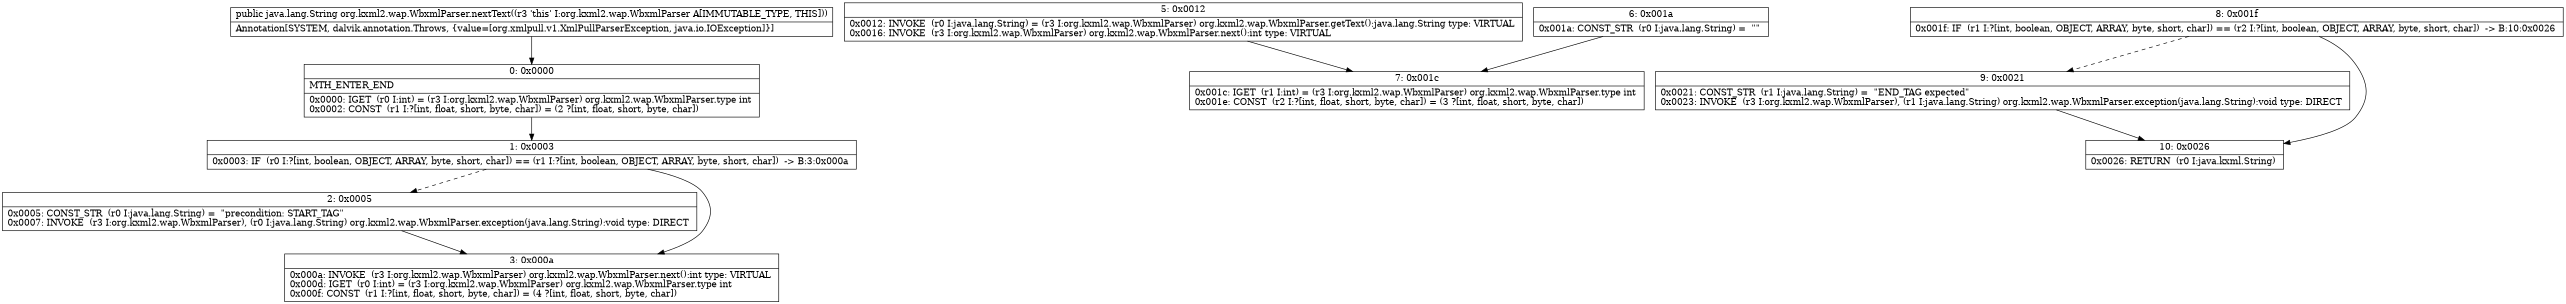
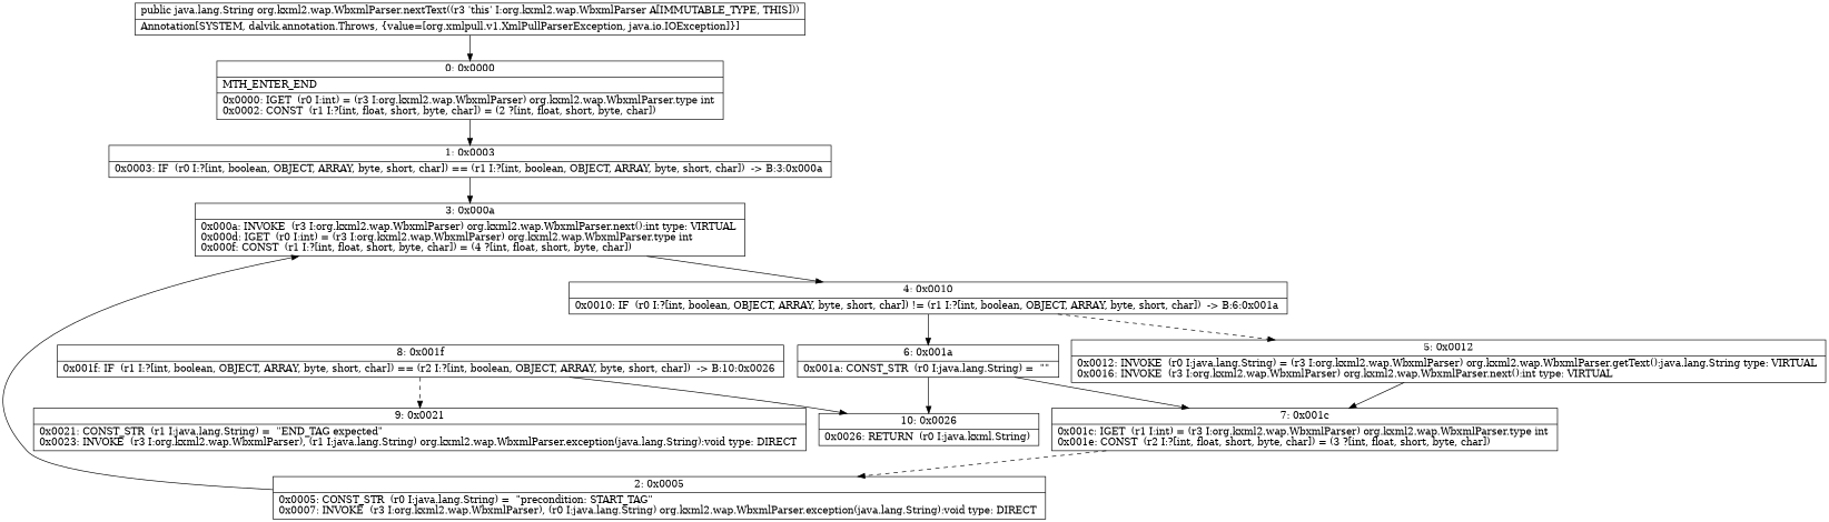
  digraph {
    node [shape=record]
    n1 [label="{0\:\ 0x0000|MTH_ENTER_END\l|0x0000: IGET  (r0 I:int) = (r3 I:org.kxml2.wap.WbxmlParser) org.kxml2.wap.WbxmlParser.type int \l0x0002: CONST  (r1 I:?[int, float, short, byte, char]) = (2 ?[int, float, short, byte, char]) \l}"]
    n2 [label="{1\:\ 0x0003|0x0003: IF  (r0 I:?[int, boolean, OBJECT, ARRAY, byte, short, char]) == (r1 I:?[int, boolean, OBJECT, ARRAY, byte, short, char])  \-\> B:3:0x000a \l}"]
    n3 [label="{2\:\ 0x0005|0x0005: CONST_STR  (r0 I:java.lang.String) =  \"precondition: START_TAG\" \l0x0007: INVOKE  (r3 I:org.kxml2.wap.WbxmlParser), (r0 I:java.lang.String) org.kxml2.wap.WbxmlParser.exception(java.lang.String):void type: DIRECT \l}"]
    n4 [label="{3\:\ 0x000a|0x000a: INVOKE  (r3 I:org.kxml2.wap.WbxmlParser) org.kxml2.wap.WbxmlParser.next():int type: VIRTUAL \l0x000d: IGET  (r0 I:int) = (r3 I:org.kxml2.wap.WbxmlParser) org.kxml2.wap.WbxmlParser.type int \l0x000f: CONST  (r1 I:?[int, float, short, byte, char]) = (4 ?[int, float, short, byte, char]) \l}"]
+   n5 [label="{4\:\ 0x0010|0x0010: IF  (r0 I:?[int, boolean, OBJECT, ARRAY, byte, short, char]) != (r1 I:?[int, boolean, OBJECT, ARRAY, byte, short, char])  \-\> B:6:0x001a \l}"]
    n6 [label="{5\:\ 0x0012|0x0012: INVOKE  (r0 I:java.lang.String) = (r3 I:org.kxml2.wap.WbxmlParser) org.kxml2.wap.WbxmlParser.getText():java.lang.String type: VIRTUAL \l0x0016: INVOKE  (r3 I:org.kxml2.wap.WbxmlParser) org.kxml2.wap.WbxmlParser.next():int type: VIRTUAL \l}"]
    n7 [label="{6\:\ 0x001a|0x001a: CONST_STR  (r0 I:java.lang.String) =  \"\" \l}"]
    n8 [label="{7\:\ 0x001c|0x001c: IGET  (r1 I:int) = (r3 I:org.kxml2.wap.WbxmlParser) org.kxml2.wap.WbxmlParser.type int \l0x001e: CONST  (r2 I:?[int, float, short, byte, char]) = (3 ?[int, float, short, byte, char]) \l}"]
    n9 [label="{8\:\ 0x001f|0x001f: IF  (r1 I:?[int, boolean, OBJECT, ARRAY, byte, short, char]) == (r2 I:?[int, boolean, OBJECT, ARRAY, byte, short, char])  \-\> B:10:0x0026 \l}"]
    n10 [label="{9\:\ 0x0021|0x0021: CONST_STR  (r1 I:java.lang.String) =  \"END_TAG expected\" \l0x0023: INVOKE  (r3 I:org.kxml2.wap.WbxmlParser), (r1 I:java.lang.String) org.kxml2.wap.WbxmlParser.exception(java.lang.String):void type: DIRECT \l}"]
    n11 [label="{10\:\ 0x0026|0x0026: RETURN  (r0 I:java.kxml.String) \l}"]
    n12 [label="{public java.lang.String org.kxml2.wap.WbxmlParser.nextText((r3 'this' I:org.kxml2.wap.WbxmlParser A[IMMUTABLE_TYPE, THIS]))  | Annotation[SYSTEM, dalvik.annotation.Throws, \{value=[org.xmlpull.v1.XmlPullParserException, java.io.IOException]\}]\l}"]
    n1 -> n2
-   n2 -> n3 [style=dashed]
+   n8 -> n3 [style=dashed]
    n2 -> n4
    n3 -> n4
+   n4 -> n5
+   n5 -> n6 [style=dashed]
+   n5 -> n7
    n6 -> n8
    n7 -> n8
    n9 -> n10 [style=dashed]
    n9 -> n11
-   n10 -> n11
+   n7 -> n11
    n12 -> n1
  }
